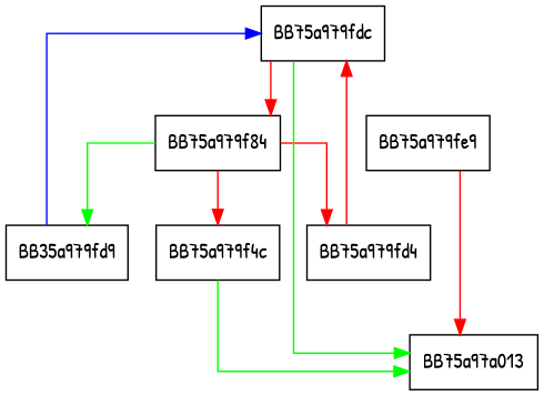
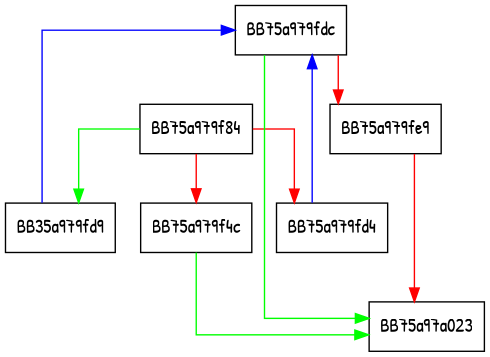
  digraph {
    fontname="Patrick Hand"
    splines=ortho
    node [fontname="Patrick Hand" shape=box]
    edge [color=red fontname="Patrick Hand"]
    BB75a979f4c
-   BB75a97a023 [label=BB75a97a013]
+   BB75a97a023
    BB75a979f84
    n4 [label=BB35a979fd9]
    n5 [label=BB75a979fd4]
    BB75a979fdc
    BB75a979fe9
    BB75a979f4c -> BB75a97a023 [color=green]
    BB75a979f84 -> BB75a979f4c
    BB75a979f84 -> n4 [color=green]
    BB75a979f84 -> n5
    n4 -> BB75a979fdc [color=blue]
-   n5 -> BB75a979fdc
+   n5 -> BB75a979fdc [color=blue]
    BB75a979fdc -> BB75a97a023 [color=green]
-   BB75a979fdc -> BB75a979f84
+   BB75a979fdc -> BB75a979fe9
    BB75a979fe9 -> BB75a97a023
  }
